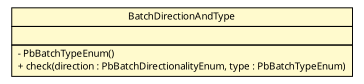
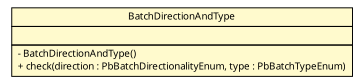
  digraph {
    nodesep=0.25
    ranksep=0.5
    rankdir=LR
    fontname="Noto Sans"
-   n1 [fontcolor=black fontname="Noto Sans" fontsize=10.0 label=<<table title="org.ietf.nea.pb.validate.rules.BatchDirectionAndType" border="0" cellborder="1" cellspacing="0" cellpadding="2" port="p" bgcolor="lemonChiffon" href="./BatchDirectionAndType.html"> 		<tr><td><table border="0" cellspacing="0" cellpadding="1"> <tr><td align="center" balign="center"> BatchDirectionAndType </td></tr> 		</table></td></tr> 		<tr><td><table border="0" cellspacing="0" cellpadding="1"> <tr><td align="left" balign="left">  </td></tr> 		</table></td></tr> 		<tr><td><table border="0" cellspacing="0" cellpadding="1"> <tr><td align="left" balign="left"> - PbBatchTypeEnum() </td></tr> <tr><td align="left" balign="left"> + check(direction : PbBatchDirectionalityEnum, type : PbBatchTypeEnum) </td></tr> 		</table></td></tr> 		</table>> shape=plaintext]
+   n1 [fontcolor=black fontname="Noto Sans" fontsize=10.0 label=<<table title="org.ietf.nea.pb.validate.rules.BatchDirectionAndType" border="0" cellborder="1" cellspacing="0" cellpadding="2" port="p" bgcolor="lemonChiffon" href="./BatchDirectionAndType.html"> 		<tr><td><table border="0" cellspacing="0" cellpadding="1"> <tr><td align="center" balign="center"> BatchDirectionAndType </td></tr> 		</table></td></tr> 		<tr><td><table border="0" cellspacing="0" cellpadding="1"> <tr><td align="left" balign="left">  </td></tr> 		</table></td></tr> 		<tr><td><table border="0" cellspacing="0" cellpadding="1"> <tr><td align="left" balign="left"> - BatchDirectionAndType() </td></tr> <tr><td align="left" balign="left"> + check(direction : PbBatchDirectionalityEnum, type : PbBatchTypeEnum) </td></tr> 		</table></td></tr> 		</table>> shape=plaintext]
  }
